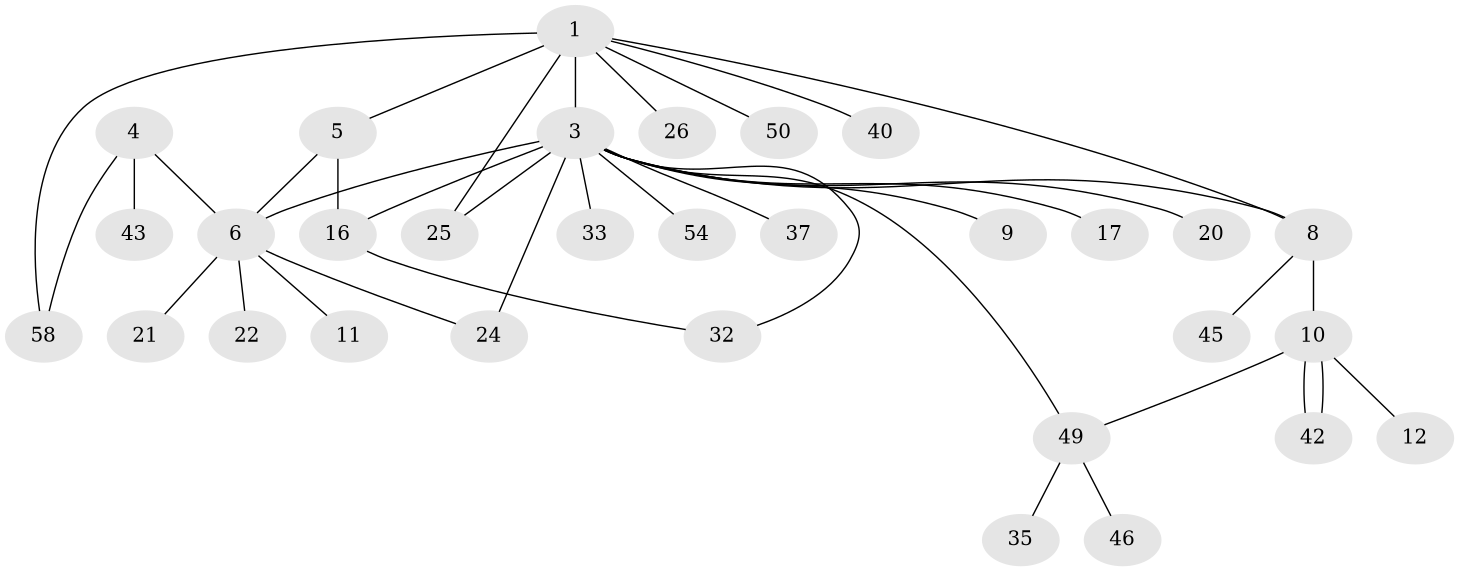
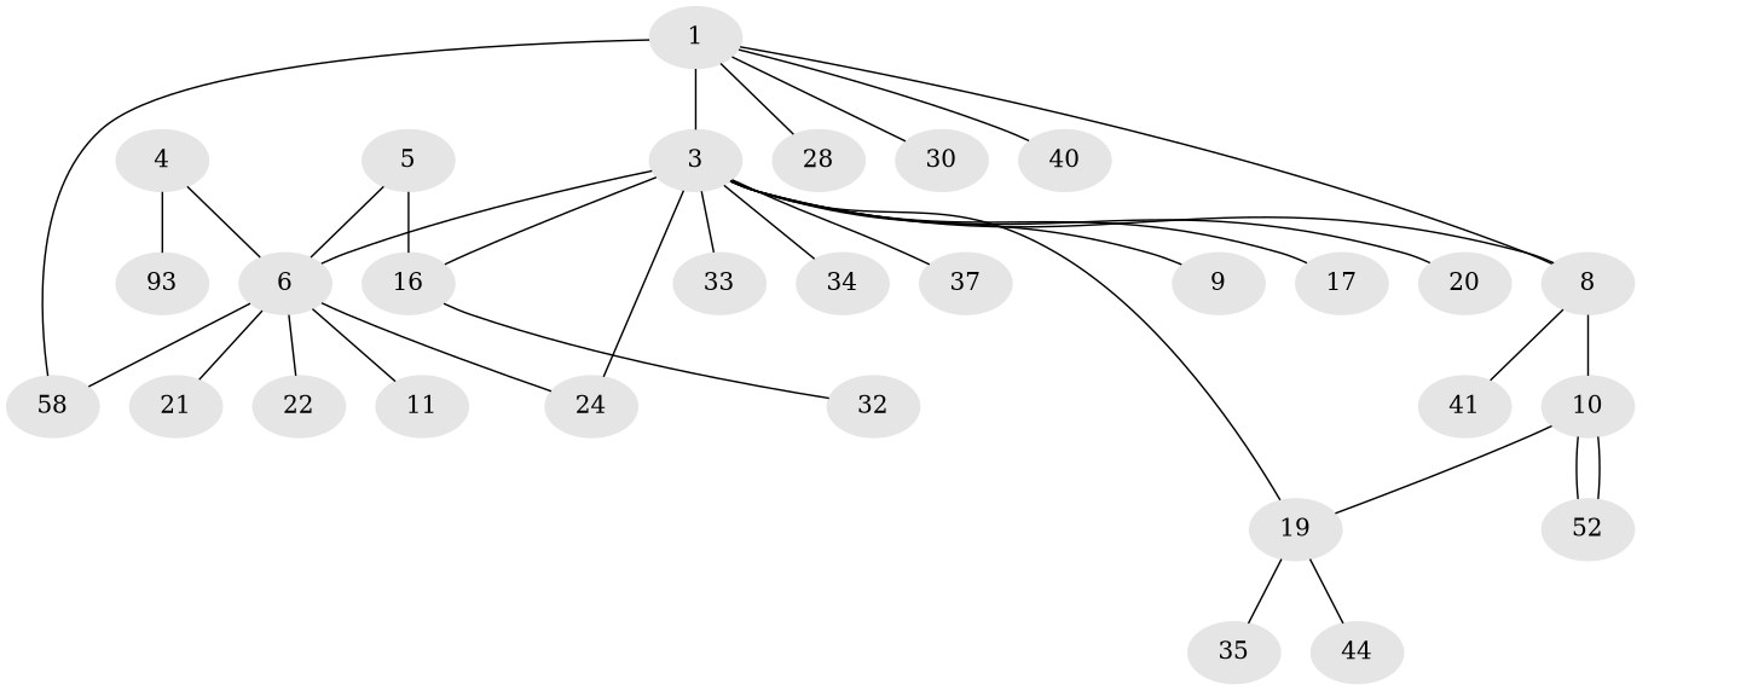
  graph {
    node [color=gray90 style=filled]
    1 [super="+16+2"]
    3 [super="+6+50+48+63+27"]
    5 [super="+29+49+24"]
    8 [super="+60"]
-   25 [super="+52"]
-   28 [super="+51" label=26]
-   30 [label=50]
+   28 [super="+51"]
+   30
    40
    58 [super="+59"]
    n10 [label=6 super="+14+47+57"]
    9
    n12 [label=16 super="+32"]
    17
-   19 [super="+23" label=49]
+   19 [super="+23"]
    20
    n16 [label=24 super="+36"]
    n17 [label=32]
    33
-   34 [label=54]
+   34
    37
    4
-   43
+   43 [label=93]
    10
-   41 [label=45]
+   41
    11
    21
    22
    35
-   44 [label=46]
-   12
-   42
+   44
+   42 [label=52]
    1 -- 3 [weight=2]
-   1 -- 5
    1 -- 8
-   1 -- 25 [weight=2]
    1 -- 28
    1 -- 30
    1 -- 40
    1 -- 58
    3 -- 8
-   3 -- 25
    3 -- n10 [weight=2]
    3 -- 9
    3 -- n12 [weight=2]
    3 -- 17
    3 -- 19
    3 -- 20
    3 -- n16
-   3 -- n17
    3 -- 33
    3 -- 34
    3 -- 37
    5 -- n10
    5 -- n12
    8 -- 10
    8 -- 41
    n10 -- n16
    n10 -- 11
    n10 -- 21
    n10 -- 22
    n12 -- n17
    19 -- 35
    19 -- 44
-   4 -- 58
+   n10 -- 58
    4 -- n10
    4 -- 43
    10 -- 19
-   10 -- 12
    10 -- 42
    10 -- 42
  }
